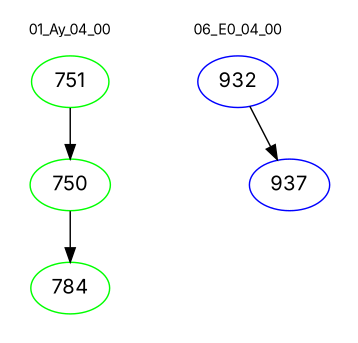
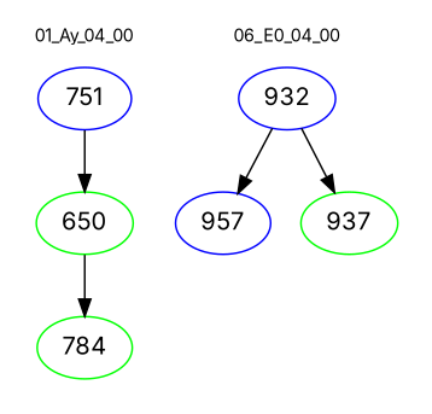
  digraph {
    fontname=Inter
    node [color=blue fontname=Inter]
    edge [color=black fontname=Inter]
-   n1 [color=green label=751]
-   n2 [color=green label=750]
+   n1 [label=751]
+   n2 [color=green label=650]
    n3 [color=green label=784]
    n4 [label=932]
-   n6 [label=937]
+   n5 [label=957]
+   n6 [color=green label=937]
    subgraph cluster_1 {
      color=white
      fontsize=10
      label="01_Ay_04_00"
      n1
      n2
      n3
    }
    subgraph cluster_2 {
      color=white
      fontsize=10
      label="06_E0_04_00"
      n4
+     n5
      n6
    }
    n1 -> n2
    n2 -> n3
+   n4 -> n5
    n4 -> n6
  }
